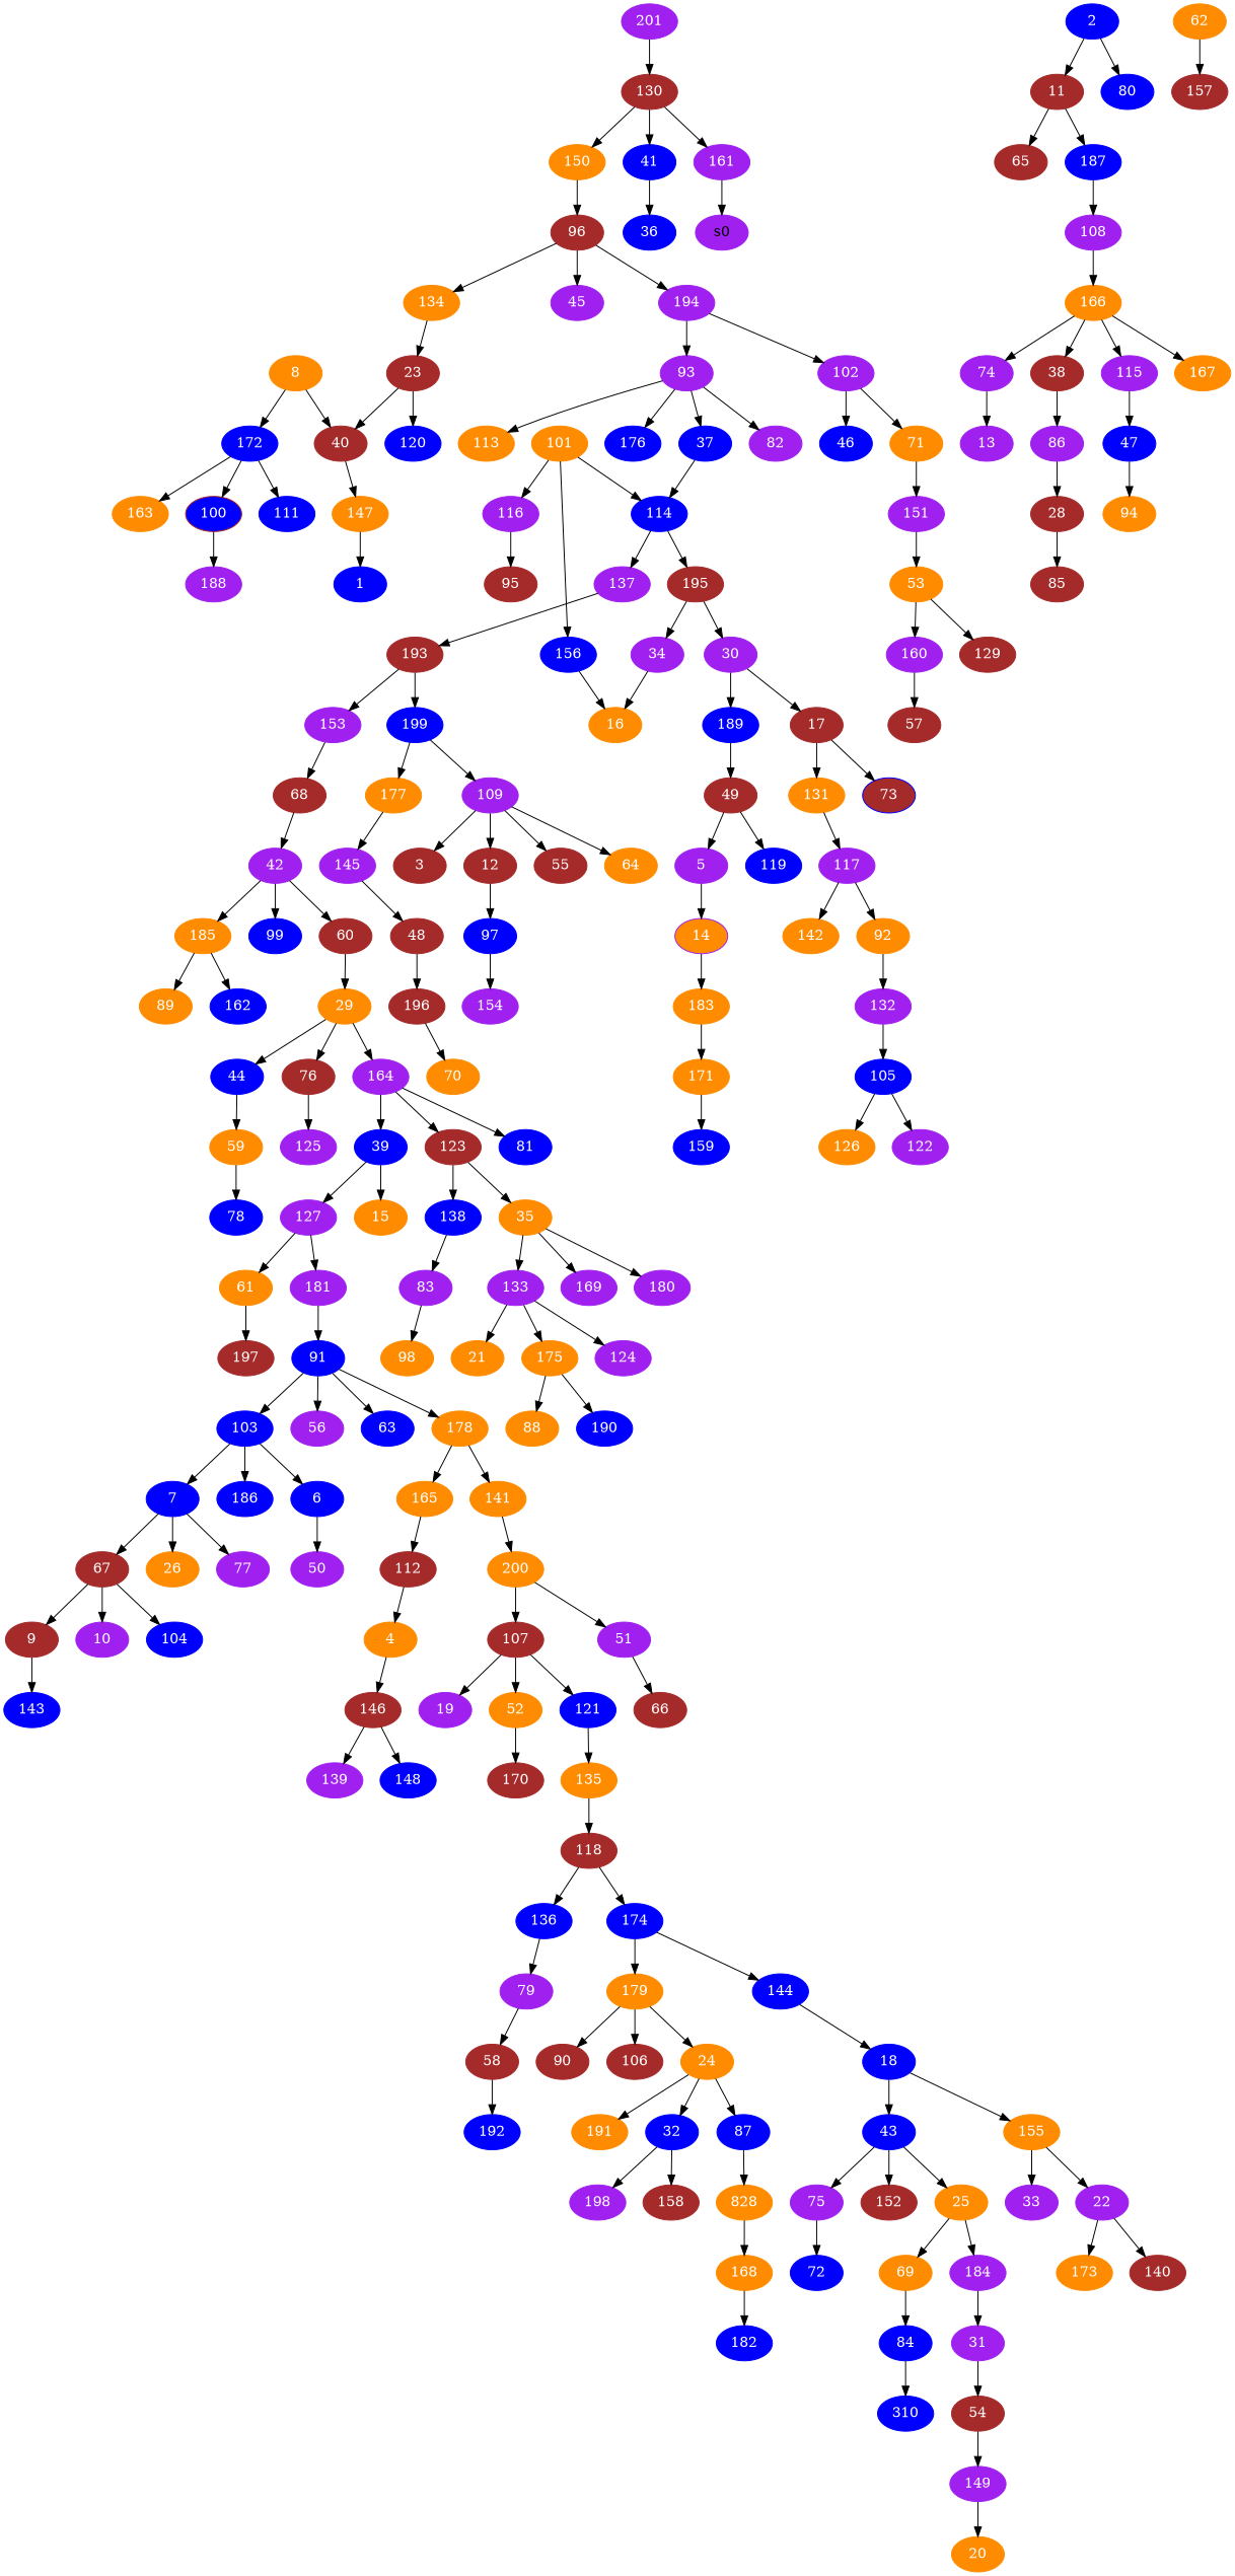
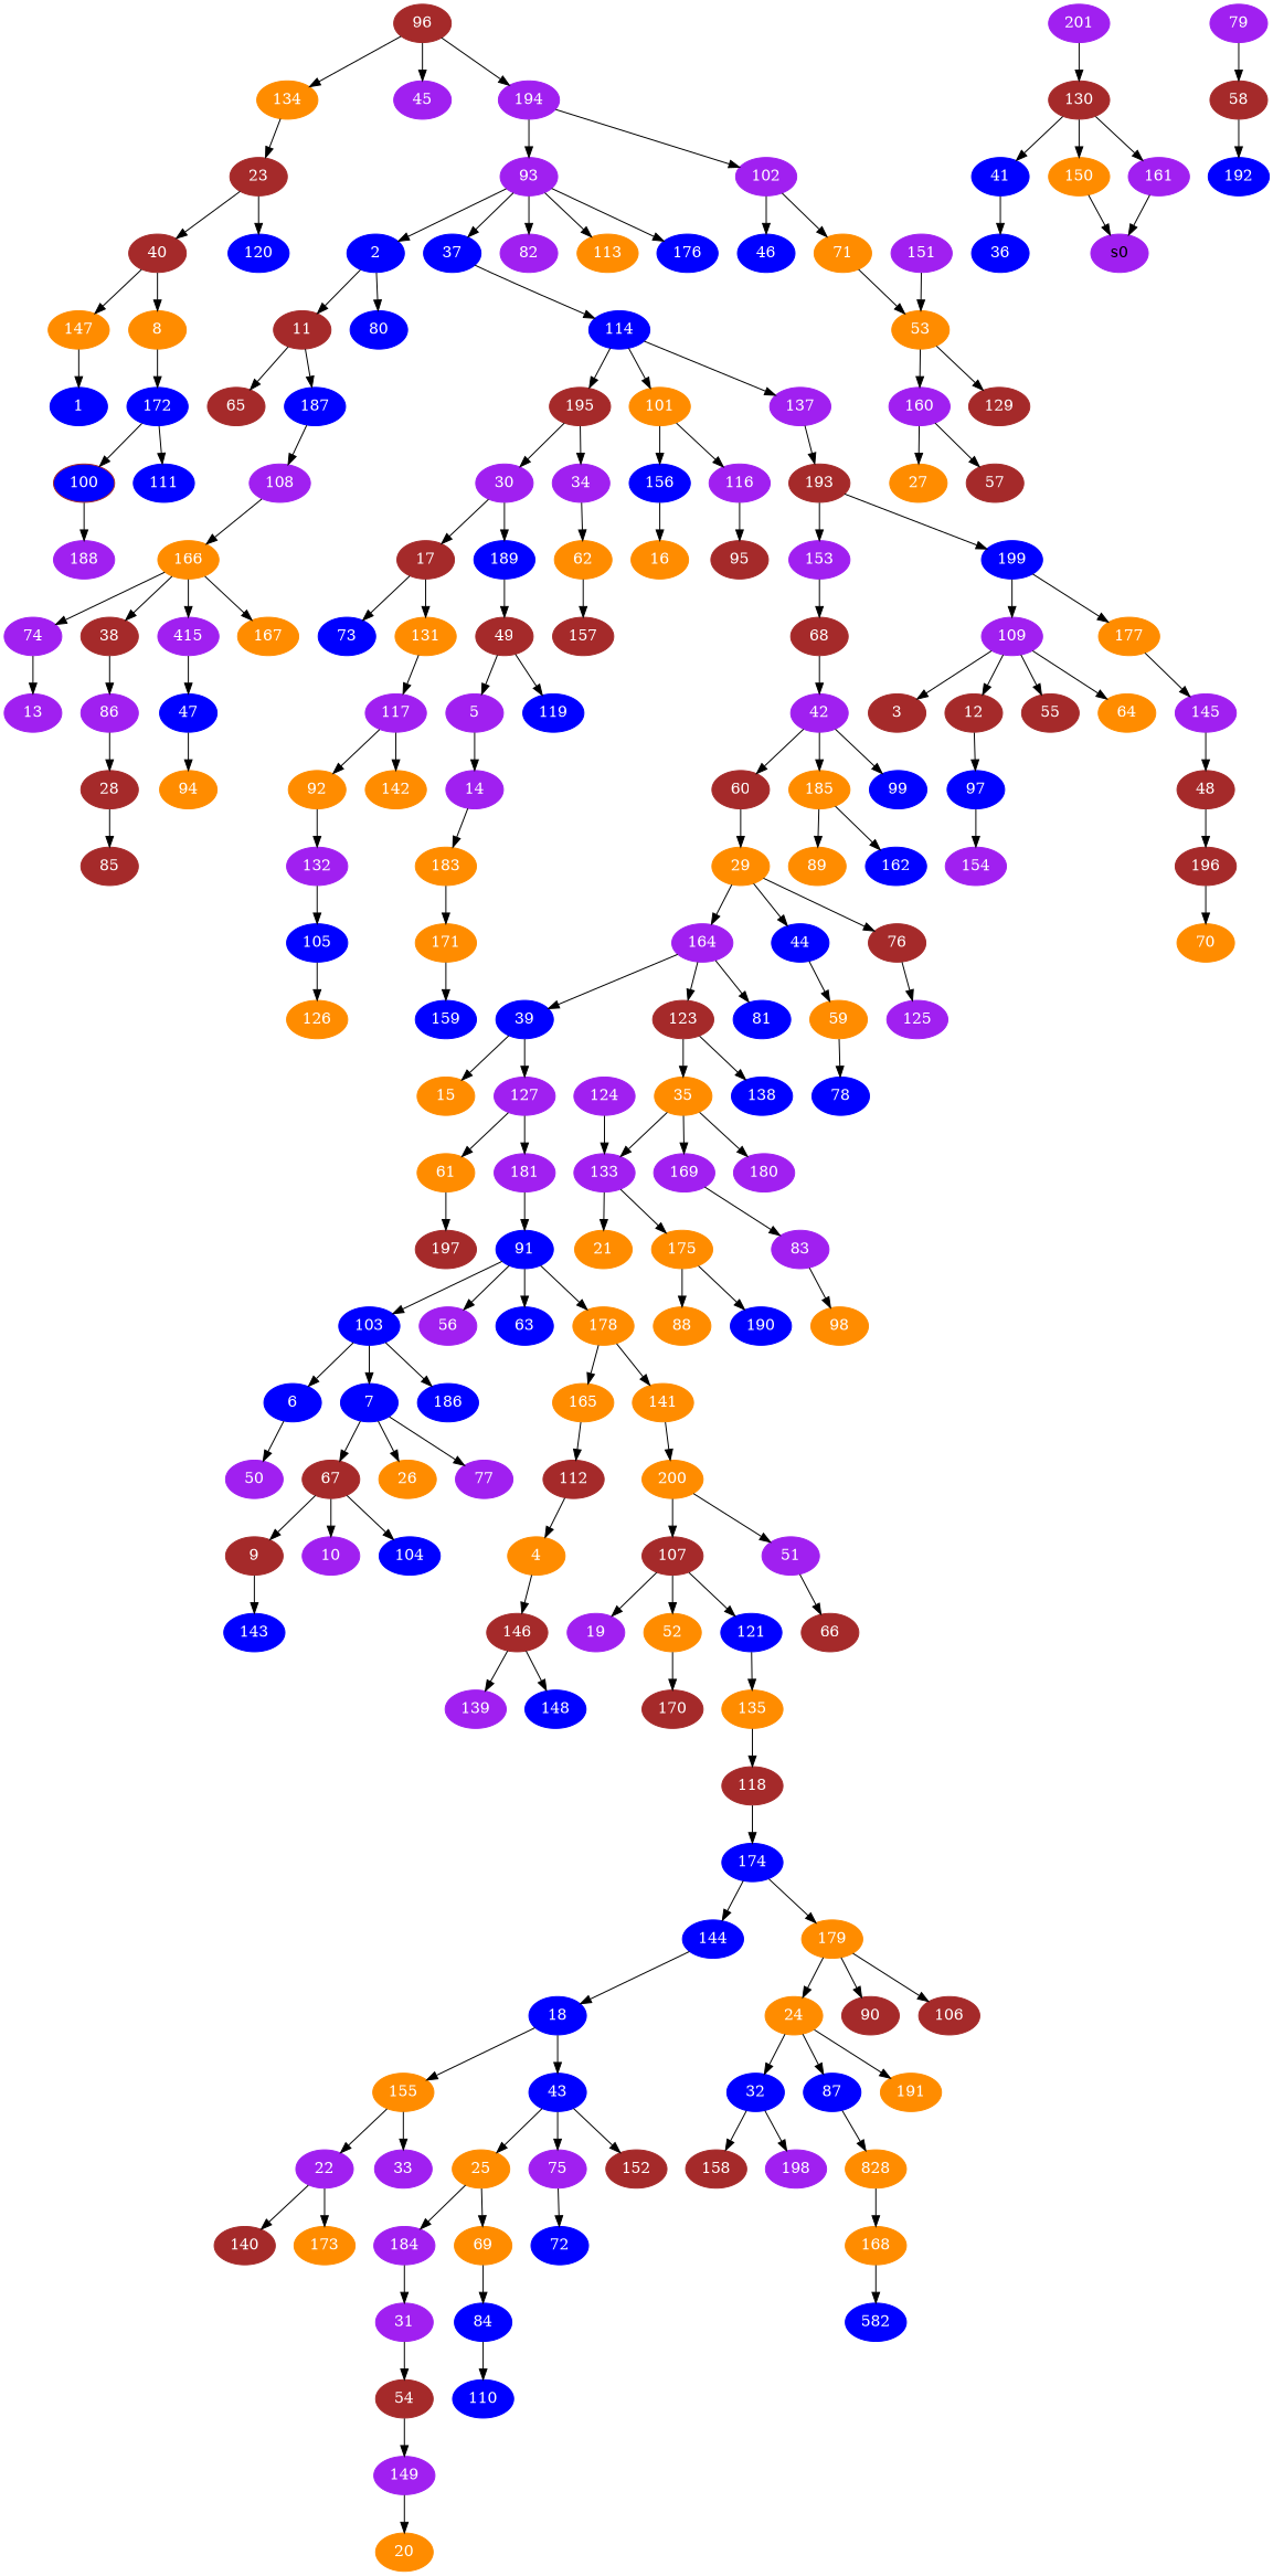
  digraph {
    node [color=purple fontcolor=white style=filled]
    147 [color=darkorange]
    1 [color=blue]
    2 [color=blue]
    93
    37 [color=blue]
    82
    113 [color=darkorange]
    176 [color=blue]
    11 [color=brown]
    80 [color=blue]
    114 [color=blue]
    65 [color=brown]
    187 [color=blue]
    3 [color=brown]
    109
    12 [color=brown]
    55 [color=brown]
    64 [color=darkorange]
    97 [color=blue]
    112 [color=brown]
    4 [color=darkorange]
    146 [color=brown]
    139
    148 [color=blue]
    49 [color=brown]
    5
    119 [color=blue]
-   14 [fillcolor=darkorange]
+   14
    183 [color=darkorange]
    103 [color=blue]
    6 [color=blue]
    7 [color=blue]
    186 [color=blue]
    50
    67 [color=brown]
    26 [color=darkorange]
    77
    9 [color=brown]
    10
    104 [color=blue]
    40 [color=brown]
    8 [color=darkorange]
    172 [color=blue]
    100 [color=brown fillcolor=blue]
    111 [color=blue]
-   163 [color=darkorange]
    143 [color=blue]
    108
    154
    74
    13
    171 [color=darkorange]
    39 [color=blue]
    15 [color=darkorange]
    127
    61 [color=darkorange]
    181
    156 [color=blue]
    16 [color=darkorange]
    17 [color=brown]
    30
    189 [color=blue]
-   73 [color=blue fillcolor=brown]
+   73 [color=blue]
    131 [color=darkorange]
    117
    144 [color=blue]
    18 [color=blue]
    155 [color=darkorange]
    43 [color=blue]
    22
    33
    25 [color=darkorange]
    75
    152 [color=brown]
    107 [color=brown]
    19
    52 [color=darkorange]
    121 [color=blue]
    170 [color=brown]
    135 [color=darkorange]
    20 [color=darkorange]
    149
    21 [color=darkorange]
    133
    175 [color=darkorange]
    124
    88 [color=darkorange]
    190 [color=blue]
    140 [color=brown]
    173 [color=darkorange]
    134 [color=darkorange]
    23 [color=brown]
    120 [color=blue]
    179 [color=darkorange]
    24 [color=darkorange]
    90 [color=brown]
    106 [color=brown]
    32 [color=blue]
    87 [color=blue]
    191 [color=darkorange]
    158 [color=brown]
    198
    n103 [color=darkorange label=828]
    184
    69 [color=darkorange]
    72 [color=blue]
    31
+   27 [color=darkorange]
    160
    57 [color=brown]
    28 [color=brown]
    86
    85 [color=brown]
    60 [color=brown]
    29 [color=darkorange]
    164
    44 [color=blue]
    76 [color=brown]
    123 [color=brown]
    81 [color=blue]
    59 [color=darkorange]
    125
    195 [color=brown]
    34
    62 [color=darkorange]
    54 [color=brown]
    84 [color=blue]
    157 [color=brown]
    35 [color=darkorange]
    138 [color=blue]
    169
    180
    83
    41 [color=blue]
    36 [color=blue]
    101 [color=darkorange]
    137
    166 [color=darkorange]
    38 [color=brown]
-   115
+   115 [label=415]
    167 [color=darkorange]
    47 [color=blue]
    130 [color=brown]
    150 [color=darkorange]
    161
    96 [color=brown]
    s0 [fontcolor=black]
    68 [color=brown]
    42
    185 [color=darkorange]
    99 [color=blue]
    89 [color=darkorange]
    162 [color=blue]
    78 [color=blue]
    45
    194
    102
    46 [color=blue]
    71 [color=darkorange]
    151
    94 [color=darkorange]
    48 [color=brown]
    145
    196 [color=brown]
    70 [color=darkorange]
    200 [color=darkorange]
    51
    66 [color=brown]
    53 [color=darkorange]
    129 [color=brown]
    91 [color=blue]
    56
    63 [color=blue]
    178 [color=darkorange]
    165 [color=darkorange]
    141 [color=darkorange]
    58 [color=brown]
    79
    192 [color=blue]
    197 [color=brown]
    153
-   110 [color=blue label=310]
-   136 [color=blue]
+   110 [color=blue]
    98 [color=darkorange]
    168 [color=darkorange]
    92 [color=darkorange]
    142 [color=darkorange]
    132
    105 [color=blue]
    95 [color=brown]
    116
    188
    193 [color=brown]
-   122
    126 [color=darkorange]
    199 [color=blue]
    177 [color=darkorange]
    118 [color=brown]
    174 [color=blue]
-   182 [color=blue]
+   182 [color=blue label=582]
    201
    159 [color=blue]
    147 -> 1
    2 -> 11
    2 -> 80
+   93 -> 2
    93 -> 37
    93 -> 82
    93 -> 113
    93 -> 176
    37 -> 114
    11 -> 65
    11 -> 187
    114 -> 195
-   101 -> 114
+   114 -> 101
    114 -> 137
    187 -> 108
    109 -> 3
    109 -> 12
    109 -> 55
    109 -> 64
    12 -> 97
    97 -> 154
    112 -> 4
    4 -> 146
    146 -> 139
    146 -> 148
    49 -> 5
    49 -> 119
    5 -> 14
    14 -> 183
    183 -> 171
    103 -> 6
    103 -> 7
    103 -> 186
    6 -> 50
    7 -> 67
    7 -> 26
    7 -> 77
    67 -> 9
    67 -> 10
    67 -> 104
    9 -> 143
    40 -> 147
-   8 -> 40
+   40 -> 8
    8 -> 172
    172 -> 100
    172 -> 111
-   172 -> 163
    100 -> 188
    108 -> 166
    74 -> 13
    171 -> 159
    39 -> 15
    39 -> 127
    127 -> 61
    127 -> 181
    61 -> 197
    181 -> 91
    156 -> 16
    17 -> 73
    17 -> 131
    30 -> 17
    30 -> 189
    189 -> 49
    131 -> 117
    117 -> 92
    117 -> 142
    144 -> 18
    18 -> 155
    18 -> 43
    155 -> 22
    155 -> 33
    43 -> 25
    43 -> 75
    43 -> 152
    22 -> 140
    22 -> 173
    25 -> 184
    25 -> 69
    75 -> 72
    107 -> 19
    107 -> 52
    107 -> 121
    52 -> 170
    121 -> 135
    135 -> 118
    149 -> 20
    133 -> 21
    133 -> 175
-   133 -> 124
+   124 -> 133
    175 -> 88
    175 -> 190
    134 -> 23
    23 -> 40
    23 -> 120
    179 -> 24
    179 -> 90
    179 -> 106
    24 -> 32
    24 -> 87
    24 -> 191
    32 -> 158
    32 -> 198
    87 -> n103
    n103 -> 168
    184 -> 31
    69 -> 84
    31 -> 54
+   160 -> 27
    160 -> 57
    28 -> 85
    86 -> 28
    60 -> 29
    29 -> 164
    29 -> 44
    29 -> 76
    164 -> 39
    164 -> 123
    164 -> 81
    44 -> 59
    76 -> 125
    123 -> 35
    123 -> 138
    59 -> 78
    195 -> 30
    195 -> 34
-   34 -> 16
+   34 -> 62
    62 -> 157
    54 -> 149
    84 -> 110
    35 -> 133
    35 -> 169
    35 -> 180
-   138 -> 83
+   169 -> 83
    83 -> 98
    41 -> 36
    101 -> 156
    101 -> 116
    137 -> 193
    166 -> 74
    166 -> 38
    166 -> 115
    166 -> 167
    38 -> 86
    115 -> 47
    47 -> 94
    130 -> 41
    130 -> 150
    130 -> 161
-   150 -> 96
+   150 -> s0
    161 -> s0
    96 -> 134
    96 -> 45
    96 -> 194
    68 -> 42
    42 -> 60
    42 -> 185
    42 -> 99
    185 -> 89
    185 -> 162
    194 -> 93
    194 -> 102
    102 -> 46
    102 -> 71
-   71 -> 151
+   71 -> 53
    151 -> 53
    48 -> 196
    145 -> 48
    196 -> 70
    200 -> 107
    200 -> 51
    51 -> 66
    53 -> 160
    53 -> 129
    91 -> 103
    91 -> 56
    91 -> 63
    91 -> 178
    178 -> 165
    178 -> 141
    165 -> 112
    141 -> 200
    58 -> 192
    79 -> 58
    153 -> 68
-   136 -> 79
    168 -> 182
    92 -> 132
    132 -> 105
-   105 -> 122
    105 -> 126
    116 -> 95
    193 -> 153
    193 -> 199
    199 -> 109
    199 -> 177
    177 -> 145
-   118 -> 136
    118 -> 174
    174 -> 144
    174 -> 179
    201 -> 130
  }
